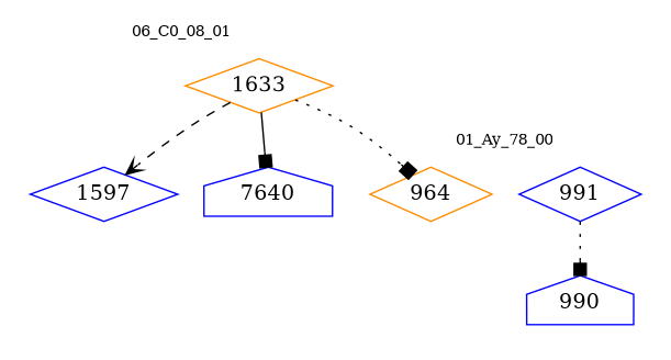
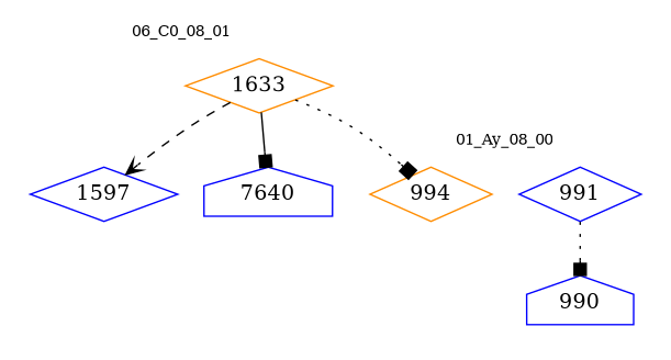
  digraph {
    node [color=blue shape=diamond]
    edge [arrowhead=box color=black style=dotted]
    n1 [label=991]
    n2 [label=990 shape=house]
-   n3 [color=darkorange label=964]
+   n3 [color=darkorange label=994]
    n4 [color=darkorange label=1633]
    n5 [label=1597]
    n6 [label=7640 shape=house]
    subgraph cluster_1 {
      color=white
      fontsize=10
-     label="01_Ay_78_00"
+     label="01_Ay_08_00"
      n1
      n2
      n3
    }
    subgraph cluster_2 {
      color=white
      fontsize=10
      label="06_C0_08_01"
      n4
      n5
      n6
    }
    n1 -> n2
    n4 -> n3
    n4 -> n5 [arrowhead=vee style=dashed]
    n4 -> n6 [style=solid]
  }
